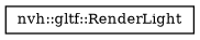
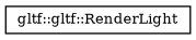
  digraph {
    rankdir=TB
    fontname="DejaVu Serif"
-   n1 [color=black fillcolor=white fontname="DejaVu Serif" fontsize=10 height=0.2 label="nvh::gltf::RenderLight" shape=record style=filled width=0.4]
+   n1 [color=black fillcolor=white fontname="DejaVu Serif" fontsize=10 height=0.2 label="gltf::gltf::RenderLight" shape=record style=filled width=0.4]
  }
